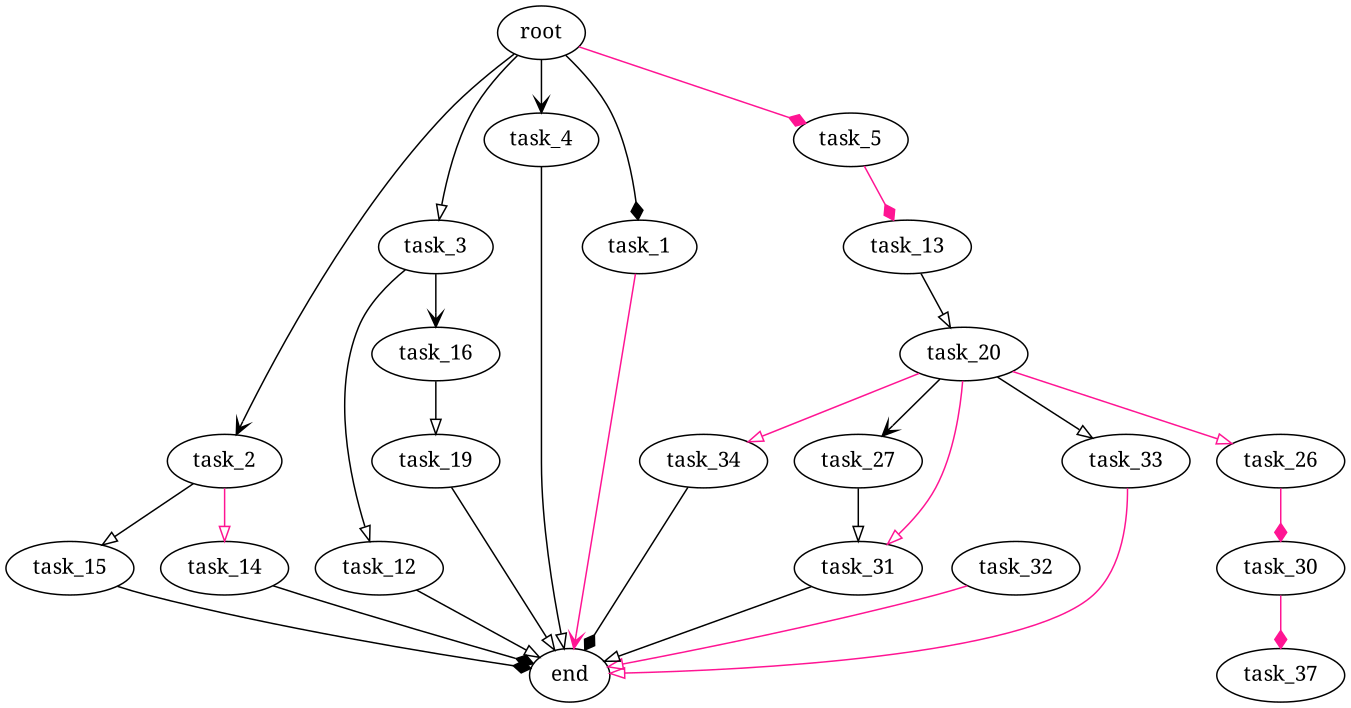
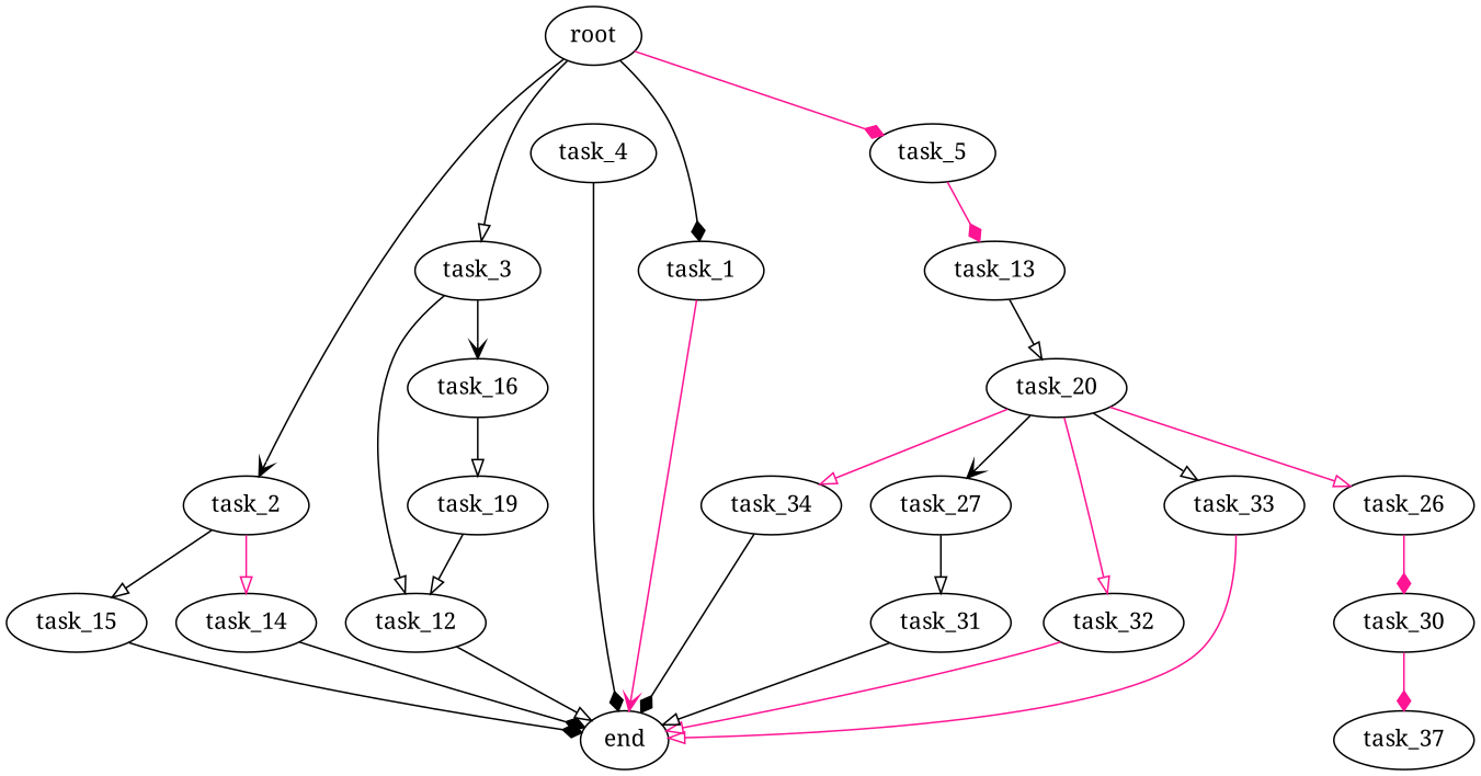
  digraph {
    fontname="Noto Serif"
    node [fontname="Noto Serif"]
    edge [arrowhead=onormal color=black fontname="Noto Serif"]
    root
    task_1
    task_2
    task_3
    task_4
    task_5
    end
    task_14
    task_15
    task_12
    task_16
    task_13
    task_19
    task_20
    task_26
    task_27
    task_32
    task_33
    task_34
    task_30
    task_31
    task_37
    root -> task_1 [arrowhead=diamond]
    root -> task_2 [arrowhead=vee]
    root -> task_3
-   root -> task_4 [arrowhead=vee]
    root -> task_5 [arrowhead=diamond color=deeppink]
    task_1 -> end [arrowhead=vee color=deeppink]
    task_2 -> task_14 [color=deeppink]
    task_2 -> task_15
    task_3 -> task_12
    task_3 -> task_16 [arrowhead=vee]
-   task_4 -> end
+   task_4 -> end [arrowhead=diamond]
    task_5 -> task_13 [arrowhead=diamond color=deeppink]
    task_14 -> end [arrowhead=diamond]
    task_15 -> end [arrowhead=diamond]
    task_12 -> end
    task_16 -> task_19
    task_13 -> task_20
-   task_19 -> end
+   task_19 -> task_12
    task_20 -> task_26 [color=deeppink]
    task_20 -> task_27 [arrowhead=vee]
-   task_20 -> task_31 [color=deeppink]
+   task_20 -> task_32 [color=deeppink]
    task_20 -> task_33
    task_20 -> task_34 [color=deeppink]
    task_26 -> task_30 [arrowhead=diamond color=deeppink]
    task_27 -> task_31
    task_32 -> end [color=deeppink]
    task_33 -> end [color=deeppink]
    task_34 -> end [arrowhead=diamond]
    task_30 -> task_37 [arrowhead=diamond color=deeppink]
    task_31 -> end
  }
